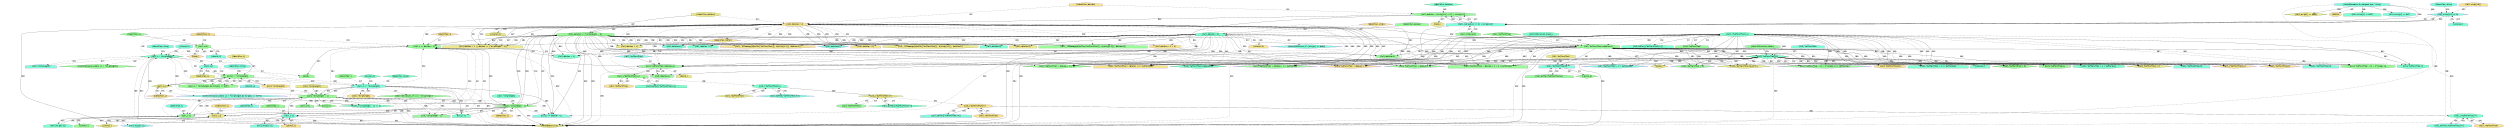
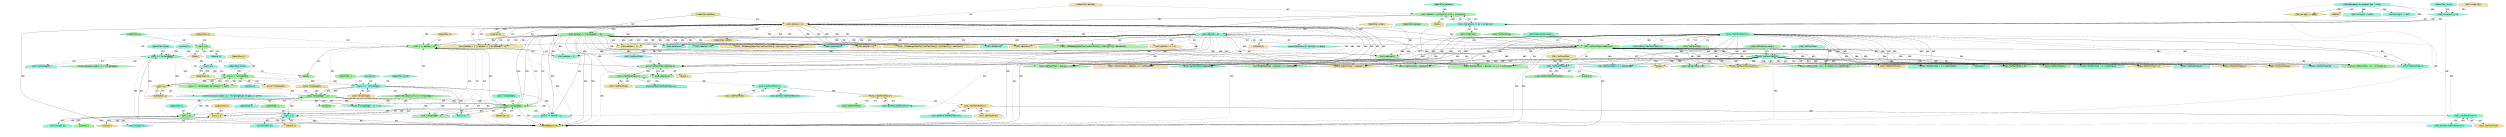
  digraph {
    fontname="Liberation Mono"
    node [color=purple fillcolor=aquamarine fontname="Liberation Mono" shape=octagon style=filled]
    edge [fontname="Liberation Mono" style=dashed]
    n1 [label="(Call,*bufferoffset+6)" shape=house]
    n2 [fillcolor=palegreen label="(Call,buffer[*bufferoffset+6])" shape=house]
    n3 [color=darkgreen fillcolor=palegreen label="(Literal,6)" shape=diamond]
    n4 [color=darkgreen label="(Call,(*bufferoffset)++)"]
    n5 [fillcolor=palegreen label="(Call,*bufferoffset+=datalen+2)"]
    n6 [color=darkgreen fillcolor=palegreen label="(Call,*bufferoffset+=datalen+2)"]
    n7 [color=darkgreen label="(Call,*bufferoffset+=2)" shape=diamond]
    n8 [color=darkgreen label="(Call,*bufferoffset+=datalen+2)" shape=diamond]
    n9 [fillcolor=palegreen label="(Call,*bufferoffset + datalen + 2 > buffersize)" shape=diamond]
    n10 [color=darkgreen label="(Call,buffer[(*bufferoffset)++])" shape=house]
    n11 [color=darkgreen fillcolor=khaki label="(Call,*bufferoffset+11+(3*j))" shape=diamond]
    n12 [fillcolor=palegreen label="(Call,*bufferoffset)" shape=house]
    n13 [color=darkgreen label="(Call,*bufferoffset + 9 >= buffersize)" shape=house]
    n14 [color=darkgreen fillcolor=khaki label="(Call,*bufferoffset + 2)" shape=diamond]
    n15 [fillcolor=khaki label="(Call,*bufferoffset+9)" shape=diamond]
    n16 [fillcolor=khaki label="(Call,*bufferoffset + datalen + 2 > buffersize)" shape=house]
    n17 [fillcolor=palegreen label="(Call,*bufferoffset + 11 + 3*(ncomp-1) >= buffersize)" shape=diamond]
    n18 [fillcolor=khaki label="(Call,*bufferoffset+8)"]
    n19 [label="(Call,*bufferoffset+6)" shape=house]
    n20 [color=darkgreen fillcolor=palegreen label="(Call,*bufferoffset + 11 + 3*(ncomp-1))"]
    n21 [color=darkgreen label="(Call,*bufferoffset+7)"]
    n22 [label="(Call,*bufferoffset + 2 > buffersize)" shape=diamond]
    n23 [color=darkgreen fillcolor=palegreen label="(Call,*bufferoffset + datalen + 2 + 6)" shape=diamond]
    n24 [fillcolor=palegreen label="(Call,*bufferoffset + 2)" shape=diamond]
    n25 [color=darkgreen fillcolor=palegreen label="(Call,*bufferoffset + 9)" shape=diamond]
    n26 [color=darkgreen label="(Call,*bufferoffset + 2 > buffersize)"]
    n27 [fillcolor=palegreen label="(Call,*bufferoffset + datalen + 2)" shape=diamond]
    n28 [color=darkgreen fillcolor=palegreen label="(Call,*bufferoffset + datalen + 2 + 6 > buffersize)" shape=house]
    n29 [label="(Call,*bufferoffset+5)" shape=house]
    n30 [fillcolor=khaki label="(Call,(*bufferoffset)++)" shape=diamond]
    n31 [fillcolor=khaki label="(Call,*bufferoffset + datalen + 2)" shape=diamond]
    n32 [fillcolor=palegreen label="(Call,*bufferoffset+5)"]
    n33 [color=darkgreen fillcolor=khaki label="(MethodReturn,int)" shape=diamond]
    n34 [color=darkgreen fillcolor=palegreen label="(Call,(*bufferoffset)++)" shape=house]
    n35 [fillcolor=palegreen label="(Call,datalen+2)"]
    n36 [color=darkgreen fillcolor=khaki label="(Block,)" shape=house]
    n37 [fillcolor=palegreen label="(Call,datalen+2)"]
    n38 [color=darkgreen fillcolor=khaki label="(Block,)" shape=diamond]
    n39 [color=darkgreen label="(Literal,2)" shape=house]
    n40 [color=darkgreen label="(Call,(*bufferoffset)++)"]
    n41 [fillcolor=khaki label="(Call,*bufferoffset)"]
    n42 [label="(Call,buffer[(*bufferoffset)++])"]
    n43 [fillcolor=khaki label="(Call,(*bufferoffset)++)"]
    n44 [fillcolor=khaki label="(Call,*bufferoffset)"]
    n45 [label="(Call,buffer[(*bufferoffset)++])" shape=house]
    n46 [color=darkgreen fillcolor=khaki label="(Call,(*bufferoffset)++)" shape=diamond]
    n47 [fillcolor=palegreen label="(Call,*bufferoffset)"]
    n48 [color=darkgreen label="(Call,buffer[(*bufferoffset)++])" shape=diamond]
    n49 [color=darkgreen label="(Call,(*bufferoffset)++)"]
    n50 [label="(Call,buffer[(*bufferoffset)++])" shape=diamond]
    n51 [color=darkgreen fillcolor=khaki label="(Call,*bufferoffset)" shape=diamond]
    n52 [color=darkgreen label="(Call,buffer[(*bufferoffset)++])" shape=house]
    n53 [fillcolor=khaki label="(Call,*bufferoffset)"]
    n54 [fillcolor=khaki label="(Call,datalen < 2)"]
    n55 [color=darkgreen fillcolor=palegreen label="(Call,datalen >= (*striplength - i))" shape=house]
    n56 [color=darkgreen fillcolor=palegreen label="(Call,i += datalen + 1)"]
    n57 [color=darkgreen fillcolor=palegreen label="(Call,_TIFFmemcpy(&(buffer[*bufferoffset]), &(strip[i-1]), datalen+2))" shape=house]
    n58 [color=darkgreen fillcolor=khaki label="(Call,datalen+2)" shape=house]
    n59 [color=darkgreen fillcolor=khaki label="(Call,datalen < 2 || datalen >= (*striplength - i))" shape=house]
    n60 [fillcolor=khaki label="(Call,datalen + 2)" shape=house]
    n61 [label="(Call,datalen+2)"]
    n62 [color=darkgreen label="(Call,datalen + 2)" shape=house]
    n63 [color=darkgreen fillcolor=khaki label="(Call,_TIFFmemcpy(&(buffer[*bufferoffset]), &(strip[i-1]), datalen+2))"]
    n64 [fillcolor=khaki label="(Call,_TIFFmemcpy(&(buffer[*bufferoffset]), &(strip[i-1]), datalen+2))"]
    n65 [color=darkgreen fillcolor=khaki label="(Literal,2)" shape=house]
    n66 [label="(Call,datalen+2)" shape=diamond]
    n67 [color=darkgreen fillcolor=khaki label="(Call,datalen + 1)"]
    n68 [label="(Call,i += datalen + 1)" shape=house]
    n69 [color=darkgreen label="(Call,datalen+2)" shape=house]
    n70 [color=darkgreen label="(Call,datalen + 1)"]
    n71 [fillcolor=khaki label="(Identifier,buffer)" shape=diamond]
    n72 [fillcolor=khaki label="(Call,datalen + 2 + 6)"]
    n73 [color=darkgreen fillcolor=palegreen label="(Call,*striplength - i)" shape=diamond]
    n74 [color=darkgreen label="(Call,i < *striplength)" shape=diamond]
    n75 [color=darkgreen fillcolor=palegreen label="(Block,)" shape=house]
    n76 [fillcolor=palegreen label="(Call,datalen = (strip[i+1] << 8) | strip[i+2])"]
    n77 [label="(Call,(strip[i+1] << 8) | strip[i+2])" shape=house]
    n78 [color=darkgreen fillcolor=khaki label="(Block,)"]
    n79 [fillcolor=palegreen label="(Call,strip[i+2])"]
    n80 [label="(Call,strip[i+1] << 8)" shape=diamond]
-   n81 [label="(Literal,8)" shape=house]
    n82 [label="(MethodParameterIn,unsigned char* strip)"]
    n83 [color=darkgreen label="(Call,strip[i] != 0xff)" shape=house]
    n84 [label="(Call,strip[i] == 0xff)"]
    n85 [color=darkgreen fillcolor=khaki label="(Call,strip[i] == 0xd8)" shape=diamond]
    1000115 [fillcolor=khaki]
    n87 [fillcolor=palegreen label="(Call,i-1)"]
    n88 [label="(Call,i-1)"]
    n89 [color=darkgreen fillcolor=khaki label="(Call,i-1)"]
    n90 [fillcolor=palegreen label="(Call,*striplength - i)" shape=house]
    n91 [color=darkgreen label="(Call,i-1)" shape=house]
    n92 [fillcolor=khaki label="(Identifier,i)"]
    n93 [color=darkgreen fillcolor=palegreen label="(Call,i < *striplength)"]
    n94 [label="(Call,i++)" shape=house]
    n95 [label="(Call,*striplength)" shape=house]
-   n96 [color=darkgreen fillcolor=palegreen label="(ControlStructure,while (i < *striplength))" shape=diamond]
+   n96 [fillcolor=palegreen label="(ControlStructure,while (i < *striplength))" shape=diamond]
    n97 [color=darkgreen fillcolor=palegreen label="(Literal,1)" shape=house]
    n98 [color=darkgreen label="(Call,strip[i-1])" shape=house]
    n99 [fillcolor=khaki label="(Literal,1)" shape=house]
    n100 [label="(Call,strip[i-1])" shape=house]
    n101 [color=darkgreen fillcolor=khaki label="(Literal,1)" shape=diamond]
    n102 [label="(Call,strip[i-1])" shape=diamond]
    n103 [color=darkgreen fillcolor=palegreen label="(Call,*striplength - i)" shape=house]
    n104 [color=darkgreen label="(Call,(*striplength - i) <= 2)" shape=diamond]
    n105 [label="(Identifier,i)" shape=house]
-   n106 [fillcolor=palegreen label="(Call,i+2)" shape=house]
    n107 [color=darkgreen fillcolor=palegreen label="(Call,i+1)" shape=diamond]
    n108 [label="(Call,i >= *striplength)"]
    n109 [fillcolor=khaki label="(Call,*striplength)"]
    n110 [color=darkgreen fillcolor=palegreen label="(ControlStructure,if (i >= *striplength))" shape=diamond]
    n111 [color=darkgreen fillcolor=khaki label="(Call,i++)" shape=diamond]
    n112 [fillcolor=khaki label="(Call,*striplength)"]
    n113 [color=darkgreen fillcolor=palegreen label="(Call,i < *striplength && strip[i] == 0xff)"]
    n114 [fillcolor=khaki label="(Identifier,i)" shape=diamond]
    n115 [label="(ControlStructure,while (i < *striplength && strip[i] == 0xff))" shape=diamond]
    n116 [color=darkgreen fillcolor=khaki label="(Identifier,i)" shape=house]
    n117 [color=darkgreen fillcolor=palegreen label="(Call,i=0)"]
    n118 [label="(Literal,0)" shape=house]
    n119 [fillcolor=khaki label="(Block,)" shape=diamond]
    n120 [color=darkgreen label="(Call,datalen = 0)" shape=house]
    n121 [fillcolor=khaki label="(Literal,0)" shape=house]
    n122 [label="(ControlStructure,if (strip[i] == 0xd8))" shape=diamond]
    n123 [fillcolor=khaki label="(Identifier,i)" shape=diamond]
    n124 [fillcolor=khaki label="(Identifier,i)"]
    n125 [label="(Call,*bufferoffset)" shape=diamond]
    n126 [color=darkgreen label="(Identifier,datalen)" shape=diamond]
    n127 [label="(Literal,2)" shape=house]
    n128 [label="(Identifier,strip)"]
    n129 [color=darkgreen fillcolor=khaki label="(Identifier,i)"]
    n130 [label="(Literal,0)"]
    n131 [color=darkgreen label="(Identifier,strip)" shape=diamond]
    n132 [color=darkgreen fillcolor=palegreen label="(Identifier,i)" shape=house]
    n133 [color=darkgreen fillcolor=palegreen label="(Identifier,i)"]
    n134 [label="(Identifier,strip)"]
    n135 [color=darkgreen label="(Literal,0)" shape=diamond]
    n136 [label="(Identifier,strip)"]
    n137 [color=darkgreen fillcolor=palegreen label="(Identifier,i)" shape=diamond]
    n138 [fillcolor=khaki label="(Identifier,i)" shape=house]
    n139 [color=darkgreen fillcolor=khaki label="(Call,*striplength)" shape=house]
    n140 [color=darkgreen fillcolor=khaki label="(Call,*bufferoffset)"]
    n141 [fillcolor=khaki label="(Identifier,datalen)" shape=house]
    n142 [color=darkgreen fillcolor=khaki label="(Identifier,datalen)"]
    n143 [fillcolor=palegreen label="(Identifier,datalen)" shape=house]
    n144 [label="(Call,*bufferoffset)" shape=house]
    n145 [fillcolor=khaki label="(Identifier,strip)" shape=diamond]
    n146 [color=darkgreen label="(ControlStructure,break;)"]
    n147 [fillcolor=khaki label="(Call,strip[i+1])" shape=house]
    n148 [color=darkgreen label="(Call,*striplength)"]
    n149 [label="(Identifier,i)"]
    n150 [color=darkgreen fillcolor=palegreen label="(Call,*bufferoffset)" shape=diamond]
    n151 [fillcolor=palegreen label="(ControlStructure,break;)"]
    n1 -> n2 [label="AST: " style=solid]
    n1 -> n3 [label="CFG: " style=solid]
    n2 -> n1 [label="CFG: "]
    n3 -> n1 [label="AST: "]
    n4 -> n1 [label="DDG: "]
    n4 -> n5 [label="DDG: " style=solid]
    n4 -> n6 [label="DDG: "]
    n4 -> n7 [label="DDG: "]
    n4 -> n8 [label="DDG: " style=solid]
    n4 -> n9 [label="DDG: "]
    n4 -> n10 [label="AST: " style=solid]
    n4 -> n11 [label="DDG: "]
    n4 -> n12 [label="CFG: " style=solid]
    n4 -> n13 [label="DDG: " style=solid]
    n4 -> n14 [label="DDG: "]
    n4 -> n15 [label="DDG: " style=solid]
    n4 -> n16 [label="DDG: " style=solid]
    n4 -> n17 [label="DDG: " style=solid]
    n4 -> n18 [label="DDG: " style=solid]
    n4 -> n19 [label="DDG: "]
    n4 -> n20 [label="DDG: "]
    n4 -> n21 [label="DDG: " style=solid]
    n4 -> n22 [label="DDG: " style=solid]
    n4 -> n23 [label="DDG: " style=solid]
    n4 -> n24 [label="DDG: " style=solid]
    n4 -> n25 [label="DDG: "]
    n4 -> n26 [label="DDG: " style=solid]
    n4 -> n27 [label="DDG: " style=solid]
    n4 -> n28 [label="DDG: "]
    n4 -> n29 [label="DDG: "]
    n4 -> n30 [label="DDG: "]
    n4 -> n31 [label="DDG: " style=solid]
    n4 -> n32 [label="DDG: "]
    n4 -> n33 [label="DDG: " style=solid]
    n5 -> n33 [label="DDG: "]
    n5 -> n34 [label="DDG: " style=solid]
    n5 -> n35 [label="CFG: " style=solid]
    n5 -> n36 [label="AST: "]
    n6 -> n1 [label="DDG: " style=solid]
    n6 -> n5 [label="DDG: " style=solid]
    n6 -> n7 [label="DDG: "]
    n6 -> n8 [label="DDG: "]
    n6 -> n9 [label="DDG: "]
    n6 -> n11 [label="DDG: " style=solid]
    n6 -> n13 [label="DDG: " style=solid]
    n6 -> n14 [label="DDG: " style=solid]
    n6 -> n15 [label="DDG: "]
    n6 -> n16 [label="DDG: " style=solid]
    n6 -> n17 [label="DDG: " style=solid]
    n6 -> n18 [label="DDG: "]
    n6 -> n19 [label="DDG: "]
    n6 -> n20 [label="DDG: " style=solid]
    n6 -> n21 [label="DDG: " style=solid]
    n6 -> n22 [label="DDG: "]
    n6 -> n23 [label="DDG: " style=solid]
    n6 -> n24 [label="DDG: " style=solid]
    n6 -> n25 [label="DDG: " style=solid]
    n6 -> n26 [label="DDG: "]
    n6 -> n27 [label="DDG: "]
    n6 -> n28 [label="DDG: " style=solid]
    n6 -> n29 [label="DDG: " style=solid]
    n6 -> n30 [label="DDG: "]
    n6 -> n31 [label="DDG: "]
    n6 -> n32 [label="DDG: " style=solid]
    n6 -> n33 [label="DDG: " style=solid]
    n6 -> n33 [label="DDG: "]
    n6 -> n37 [label="CFG: " style=solid]
    n6 -> n38 [label="AST: "]
    n7 -> n1 [label="DDG: "]
    n7 -> n5 [label="DDG: " style=solid]
    n7 -> n6 [label="DDG: "]
    n7 -> n8 [label="DDG: " style=solid]
    n7 -> n9 [label="DDG: "]
    n7 -> n11 [label="DDG: "]
    n7 -> n13 [label="DDG: "]
    n7 -> n14 [label="DDG: "]
    n7 -> n15 [label="DDG: "]
    n7 -> n16 [label="DDG: "]
    n7 -> n17 [label="DDG: "]
    n7 -> n18 [label="DDG: " style=solid]
    n7 -> n19 [label="DDG: " style=solid]
    n7 -> n20 [label="DDG: " style=solid]
    n7 -> n21 [label="DDG: "]
    n7 -> n22 [label="DDG: "]
    n7 -> n23 [label="DDG: " style=solid]
    n7 -> n24 [label="DDG: " style=solid]
    n7 -> n25 [label="DDG: "]
    n7 -> n26 [label="DDG: "]
    n7 -> n27 [label="DDG: " style=solid]
    n7 -> n28 [label="DDG: " style=solid]
    n7 -> n29 [label="DDG: "]
    n7 -> n30 [label="DDG: " style=solid]
    n7 -> n31 [label="DDG: "]
    n7 -> n32 [label="DDG: " style=solid]
    n7 -> n33 [label="DDG: "]
    n7 -> n38 [label="AST: " style=solid]
    n7 -> n39 [label="CFG: "]
    n10 -> n4 [label="CFG: "]
    n12 -> n4 [label="AST: " style=solid]
    n34 -> n49 [label="DDG: "]
    n34 -> n52 [label="AST: " style=solid]
    n34 -> n53 [label="CFG: " style=solid]
    n35 -> n5 [label="AST: "]
    n37 -> n6 [label="AST: "]
    n39 -> n7 [label="AST: " style=solid]
    n40 -> n4 [label="DDG: "]
    n40 -> n41 [label="CFG: " style=solid]
    n40 -> n42 [label="AST: " style=solid]
    n41 -> n40 [label="AST: " style=solid]
    n42 -> n40 [label="CFG: " style=solid]
    n43 -> n40 [label="DDG: " style=solid]
    n43 -> n44 [label="CFG: " style=solid]
    n43 -> n45 [label="AST: " style=solid]
    n44 -> n43 [label="AST: " style=solid]
    n45 -> n43 [label="CFG: " style=solid]
    n46 -> n43 [label="DDG: "]
    n46 -> n47 [label="CFG: "]
    n46 -> n48 [label="AST: " style=solid]
    n47 -> n46 [label="AST: "]
    n48 -> n46 [label="CFG: "]
    n49 -> n46 [label="DDG: " style=solid]
    n49 -> n50 [label="AST: " style=solid]
    n49 -> n51 [label="CFG: " style=solid]
    n50 -> n49 [label="CFG: " style=solid]
    n51 -> n49 [label="AST: " style=solid]
    n52 -> n34 [label="CFG: "]
    n53 -> n34 [label="AST: " style=solid]
    n54 -> n5 [label="DDG: "]
    n54 -> n6 [label="DDG: " style=solid]
    n54 -> n8 [label="DDG: "]
    n54 -> n9 [label="DDG: " style=solid]
    n54 -> n16 [label="DDG: "]
    n54 -> n23 [label="DDG: "]
    n54 -> n27 [label="DDG: " style=solid]
    n54 -> n28 [label="DDG: " style=solid]
    n54 -> n31 [label="DDG: " style=solid]
    n54 -> n33 [label="DDG: " style=solid]
    n54 -> n35 [label="DDG: "]
    n54 -> n37 [label="DDG: " style=solid]
    n54 -> n55 [label="DDG: " style=solid]
    n54 -> n56 [label="DDG: "]
    n54 -> n57 [label="DDG: "]
    n54 -> n58 [label="DDG: "]
    n54 -> n59 [label="AST: " style=solid]
    n54 -> n59 [label="DDG: " style=solid]
    n54 -> n59 [label="DDG: " style=solid]
    n54 -> n60 [label="DDG: " style=solid]
    n54 -> n61 [label="DDG: "]
    n54 -> n62 [label="DDG: "]
    n54 -> n63 [label="DDG: " style=solid]
    n54 -> n64 [label="DDG: "]
    n54 -> n65 [label="CFG: " style=solid]
    n54 -> n66 [label="DDG: " style=solid]
    n54 -> n67 [label="DDG: "]
    n54 -> n68 [label="DDG: " style=solid]
    n54 -> n69 [label="DDG: "]
    n54 -> n70 [label="DDG: "]
    n54 -> n71 [label="DDG: "]
    n55 -> n5 [label="DDG: " style=solid]
    n55 -> n6 [label="DDG: " style=solid]
    n55 -> n8 [label="DDG: " style=solid]
    n55 -> n9 [label="DDG: "]
    n55 -> n16 [label="DDG: "]
    n55 -> n23 [label="DDG: "]
    n55 -> n27 [label="DDG: "]
    n55 -> n28 [label="DDG: " style=solid]
    n55 -> n31 [label="DDG: " style=solid]
    n55 -> n33 [label="DDG: " style=solid]
    n55 -> n33 [label="DDG: " style=solid]
    n55 -> n35 [label="DDG: " style=solid]
    n55 -> n37 [label="DDG: " style=solid]
    n55 -> n56 [label="DDG: " style=solid]
    n55 -> n57 [label="DDG: " style=solid]
    n55 -> n58 [label="DDG: " style=solid]
    n55 -> n59 [label="AST: "]
    n55 -> n59 [label="DDG: "]
    n55 -> n59 [label="DDG: " style=solid]
    n55 -> n60 [label="DDG: "]
    n55 -> n61 [label="DDG: "]
    n55 -> n62 [label="DDG: " style=solid]
    n55 -> n63 [label="DDG: " style=solid]
    n55 -> n64 [label="DDG: " style=solid]
    n55 -> n66 [label="DDG: "]
    n55 -> n67 [label="DDG: " style=solid]
    n55 -> n68 [label="DDG: " style=solid]
    n55 -> n69 [label="DDG: " style=solid]
    n55 -> n70 [label="DDG: "]
    n55 -> n72 [label="DDG: " style=solid]
    n55 -> n73 [label="CFG: "]
    n56 -> n33 [label="DDG: "]
    n56 -> n70 [label="CFG: " style=solid]
    n56 -> n74 [label="DDG: "]
    n56 -> n75 [label="AST: " style=solid]
    n59 -> n54 [label="CFG: " style=solid]
    n59 -> n55 [label="CFG: " style=solid]
    n65 -> n54 [label="AST: "]
    n70 -> n56 [label="AST: " style=solid]
    n71 -> n5 [label="CFG: "]
    n73 -> n33 [label="DDG: " style=solid]
    n73 -> n33 [label="DDG: "]
    n73 -> n55 [label="AST: " style=solid]
    n73 -> n55 [label="DDG: " style=solid]
    n73 -> n55 [label="DDG: " style=solid]
    n73 -> n56 [label="DDG: " style=solid]
    n73 -> n68 [label="DDG: "]
    n73 -> n74 [label="DDG: " style=solid]
    n73 -> n87 [label="DDG: " style=solid]
    n73 -> n88 [label="DDG: "]
    n73 -> n89 [label="DDG: " style=solid]
    n73 -> n90 [label="DDG: " style=solid]
    n73 -> n91 [label="DDG: " style=solid]
    n73 -> n92 [label="CFG: " style=solid]
    n74 -> n33 [label="DDG: " style=solid]
    n74 -> n33 [label="DDG: "]
    n74 -> n33 [label="DDG: "]
    n74 -> n93 [label="DDG: "]
    n74 -> n94 [label="DDG: "]
    n74 -> n95 [label="CFG: "]
    n74 -> n96 [label="AST: "]
    n76 -> n33 [label="DDG: " style=solid]
    n76 -> n54 [label="DDG: " style=solid]
    n76 -> n77 [label="CFG: " style=solid]
    n76 -> n78 [label="AST: " style=solid]
    n77 -> n33 [label="DDG: " style=solid]
    n77 -> n33 [label="DDG: "]
    n77 -> n76 [label="AST: "]
    n77 -> n76 [label="DDG: " style=solid]
    n77 -> n76 [label="DDG: " style=solid]
    n77 -> n79 [label="CFG: " style=solid]
    n79 -> n77 [label="AST: "]
    n80 -> n33 [label="DDG: "]
    n80 -> n77 [label="AST: " style=solid]
    n80 -> n77 [label="DDG: " style=solid]
    n80 -> n77 [label="DDG: "]
-   n80 -> n81 [label="CFG: "]
-   n81 -> n80 [label="AST: "]
    n82 -> n33 [label="DDG: "]
    n82 -> n77 [label="DDG: " style=solid]
    n82 -> n80 [label="DDG: "]
    n82 -> n83 [label="DDG: " style=solid]
    n82 -> n84 [label="DDG: " style=solid]
    n82 -> n85 [label="DDG: " style=solid]
    n82 -> 1000115 [label="AST: "]
    n87 -> n33 [label="DDG: "]
    n87 -> n56 [label="DDG: "]
    n87 -> n97 [label="CFG: " style=solid]
    n87 -> n98 [label="AST: " style=solid]
    n88 -> n33 [label="DDG: " style=solid]
    n88 -> n56 [label="DDG: "]
    n88 -> n99 [label="CFG: " style=solid]
    n88 -> n100 [label="AST: " style=solid]
    n89 -> n33 [label="DDG: "]
    n89 -> n56 [label="DDG: "]
    n89 -> n101 [label="CFG: " style=solid]
    n89 -> n102 [label="AST: "]
    n92 -> n73 [label="AST: "]
    n93 -> n108 [label="DDG: "]
    n93 -> n108 [label="DDG: "]
    n93 -> n111 [label="DDG: " style=solid]
    n93 -> n112 [label="CFG: " style=solid]
    n93 -> n113 [label="AST: " style=solid]
    n93 -> n113 [label="DDG: " style=solid]
    n93 -> n113 [label="DDG: " style=solid]
    n94 -> n75 [label="AST: "]
    n94 -> n93 [label="DDG: "]
    n94 -> n116 [label="CFG: " style=solid]
    n95 -> n74 [label="AST: "]
    n97 -> n87 [label="AST: "]
    n98 -> n87 [label="CFG: " style=solid]
    n99 -> n88 [label="AST: "]
    n100 -> n88 [label="CFG: "]
    n101 -> n89 [label="AST: "]
    n102 -> n89 [label="CFG: "]
    n103 -> n33 [label="DDG: "]
    n103 -> n33 [label="DDG: "]
    n103 -> n56 [label="DDG: "]
    n103 -> n68 [label="DDG: "]
    n103 -> n73 [label="DDG: " style=solid]
    n103 -> n73 [label="DDG: "]
    n103 -> n74 [label="DDG: "]
    n103 -> n87 [label="DDG: " style=solid]
    n103 -> n88 [label="DDG: " style=solid]
    n103 -> n89 [label="DDG: "]
    n103 -> n90 [label="DDG: "]
    n103 -> n91 [label="DDG: "]
    n103 -> n104 [label="AST: " style=solid]
    n103 -> n104 [label="DDG: "]
    n103 -> n104 [label="DDG: "]
    n103 -> n105 [label="CFG: "]
-   n103 -> n106 [label="DDG: "]
    n103 -> n107 [label="DDG: " style=solid]
    n105 -> n103 [label="AST: "]
    n108 -> n33 [label="DDG: "]
    n108 -> n33 [label="DDG: "]
    n108 -> n33 [label="DDG: "]
    n108 -> n56 [label="DDG: "]
    n108 -> n68 [label="DDG: " style=solid]
    n108 -> n74 [label="DDG: "]
    n108 -> n87 [label="DDG: "]
    n108 -> n88 [label="DDG: "]
    n108 -> n89 [label="DDG: "]
    n108 -> n90 [label="DDG: "]
    n108 -> n91 [label="DDG: " style=solid]
    n108 -> n103 [label="DDG: " style=solid]
    n108 -> n103 [label="DDG: " style=solid]
    n108 -> n109 [label="CFG: "]
    n108 -> n110 [label="AST: "]
    n109 -> n108 [label="AST: " style=solid]
    n111 -> n93 [label="DDG: " style=solid]
    n111 -> n114 [label="CFG: "]
    n111 -> n115 [label="AST: "]
    n112 -> n93 [label="AST: " style=solid]
    n113 -> n93 [label="CFG: " style=solid]
    n114 -> n111 [label="AST: " style=solid]
    n116 -> n94 [label="AST: " style=solid]
    n117 -> n74 [label="DDG: "]
    n117 -> n118 [label="CFG: " style=solid]
    n117 -> n119 [label="AST: " style=solid]
    n118 -> n117 [label="AST: "]
    n120 -> n5 [label="DDG: " style=solid]
    n120 -> n6 [label="DDG: " style=solid]
    n120 -> n8 [label="DDG: "]
    n120 -> n9 [label="DDG: "]
    n120 -> n16 [label="DDG: "]
    n120 -> n23 [label="DDG: "]
    n120 -> n27 [label="DDG: "]
    n120 -> n28 [label="DDG: " style=solid]
    n120 -> n31 [label="DDG: " style=solid]
    n120 -> n33 [label="DDG: "]
    n120 -> n35 [label="DDG: " style=solid]
    n120 -> n37 [label="DDG: "]
    n120 -> n56 [label="DDG: " style=solid]
    n120 -> n57 [label="DDG: " style=solid]
    n120 -> n58 [label="DDG: " style=solid]
    n120 -> n60 [label="DDG: "]
    n120 -> n61 [label="DDG: " style=solid]
    n120 -> n62 [label="DDG: " style=solid]
    n120 -> n63 [label="DDG: "]
    n120 -> n64 [label="DDG: "]
    n120 -> n66 [label="DDG: " style=solid]
    n120 -> n67 [label="DDG: "]
    n120 -> n68 [label="DDG: "]
    n120 -> n69 [label="DDG: "]
    n120 -> n70 [label="DDG: "]
    n120 -> n72 [label="DDG: "]
    n120 -> n121 [label="CFG: "]
    n120 -> n122 [label="AST: "]
    n121 -> n120 [label="AST: "]
    n123 -> n56 [label="AST: " style=solid]
    n124 -> n89 [label="AST: " style=solid]
    n125 -> n5 [label="AST: " style=solid]
    n126 -> n76 [label="AST: "]
    n127 -> n103 [label="CFG: "]
    n128 -> n93 [label="CFG: "]
    n129 -> n93 [label="AST: " style=solid]
    n129 -> n94 [label="CFG: "]
    n129 -> n111 [label="CFG: "]
    n130 -> n74 [label="CFG: " style=solid]
    n131 -> n108 [label="CFG: "]
    n132 -> n88 [label="AST: "]
    n133 -> n108 [label="AST: "]
    n134 -> n80 [label="CFG: " style=solid]
    n135 -> n108 [label="CFG: "]
    n136 -> n74 [label="CFG: "]
    n137 -> n117 [label="AST: " style=solid]
    n138 -> n56 [label="CFG: "]
    n138 -> n74 [label="AST: "]
    n138 -> n117 [label="CFG: "]
    n139 -> n103 [label="AST: " style=solid]
    n140 -> n1 [label="AST: " style=solid]
    n141 -> n54 [label="AST: "]
    n141 -> n76 [label="CFG: "]
    n142 -> n54 [label="CFG: "]
    n142 -> n55 [label="AST: " style=solid]
    n143 -> n120 [label="AST: "]
    n144 -> n7 [label="AST: "]
    n145 -> n120 [label="CFG: "]
    n146 -> n6 [label="CFG: " style=solid]
    n147 -> n80 [label="AST: "]
    n148 -> n73 [label="AST: "]
    n149 -> n87 [label="AST: "]
    n150 -> n6 [label="AST: " style=solid]
    n151 -> n7 [label="CFG: " style=solid]
  }
